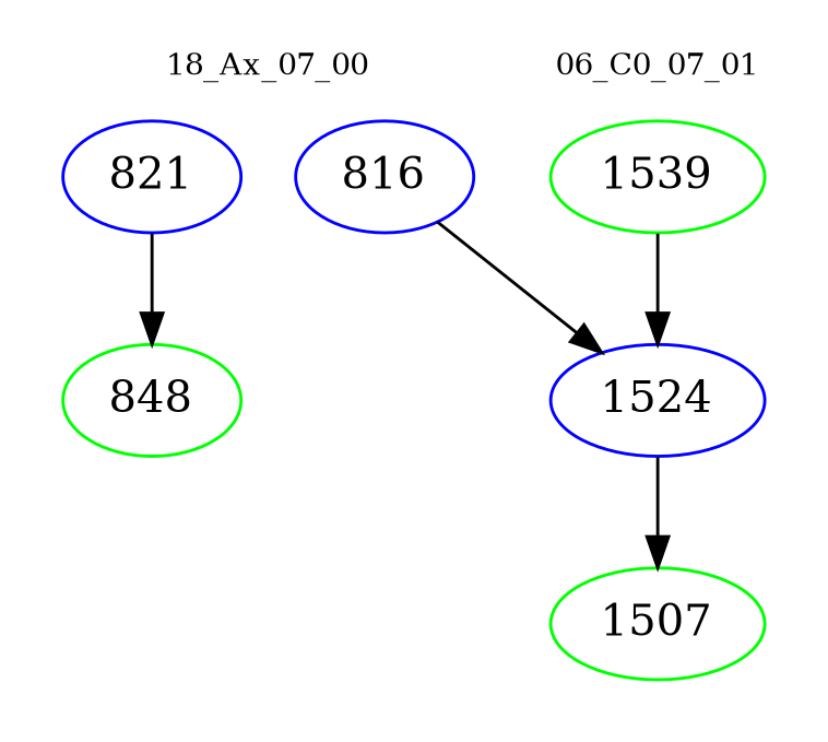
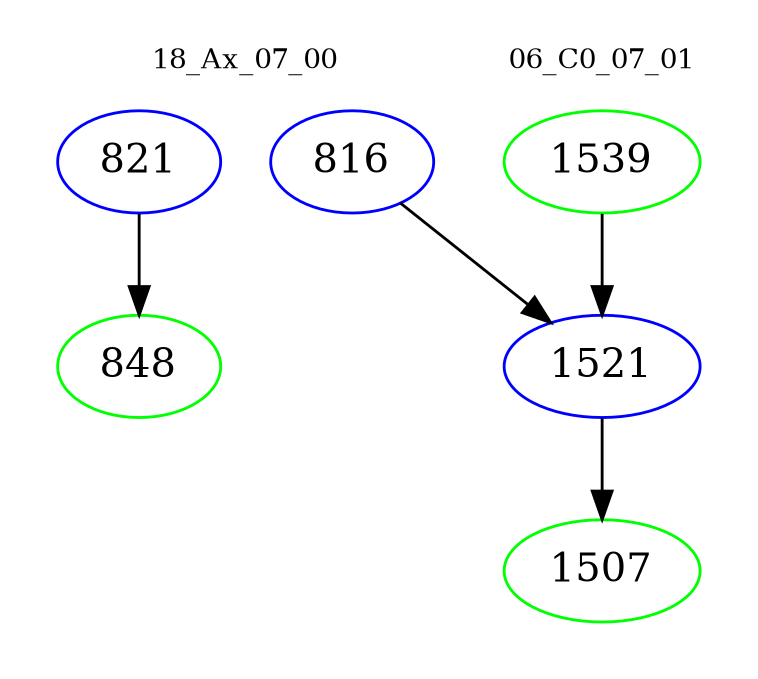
  digraph {
    node [color=blue]
    edge [color=black]
    n1 [label=816]
    n2 [label=821]
    n3 [color=green label=848]
    n4 [color=green label=1539]
-   n5 [label=1524]
+   n5 [label=1521]
    n6 [color=green label=1507]
    subgraph cluster_1 {
      color=white
      fontsize=10
      label="18_Ax_07_00"
      n1
      n2
      n3
    }
    subgraph cluster_2 {
      color=white
      fontsize=10
      label="06_C0_07_01"
      n4
      n5
      n6
    }
    n1 -> n5
    n2 -> n3
    n4 -> n5
    n5 -> n6
  }
